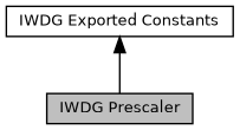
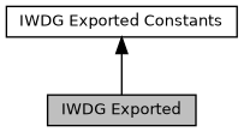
  digraph {
    rankdir=TB
    node [color=black fontname=Helvetica fontsize=10 shape=box style=filled]
-   n1 [fillcolor=grey75 fontcolor=black height=0.2 label="IWDG Prescaler" width=0.4]
+   n1 [fillcolor=grey75 fontcolor=black height=0.2 label="IWDG Exported" width=0.4]
    n2 [fillcolor=white height=0.2 label="IWDG Exported Constants" width=0.4]
    n2 -> n1 [dir=back fontname=Helvetica fontsize=10 labelfontname=Helvetica labelfontsize=10 shape=plaintext style=solid]
  }
